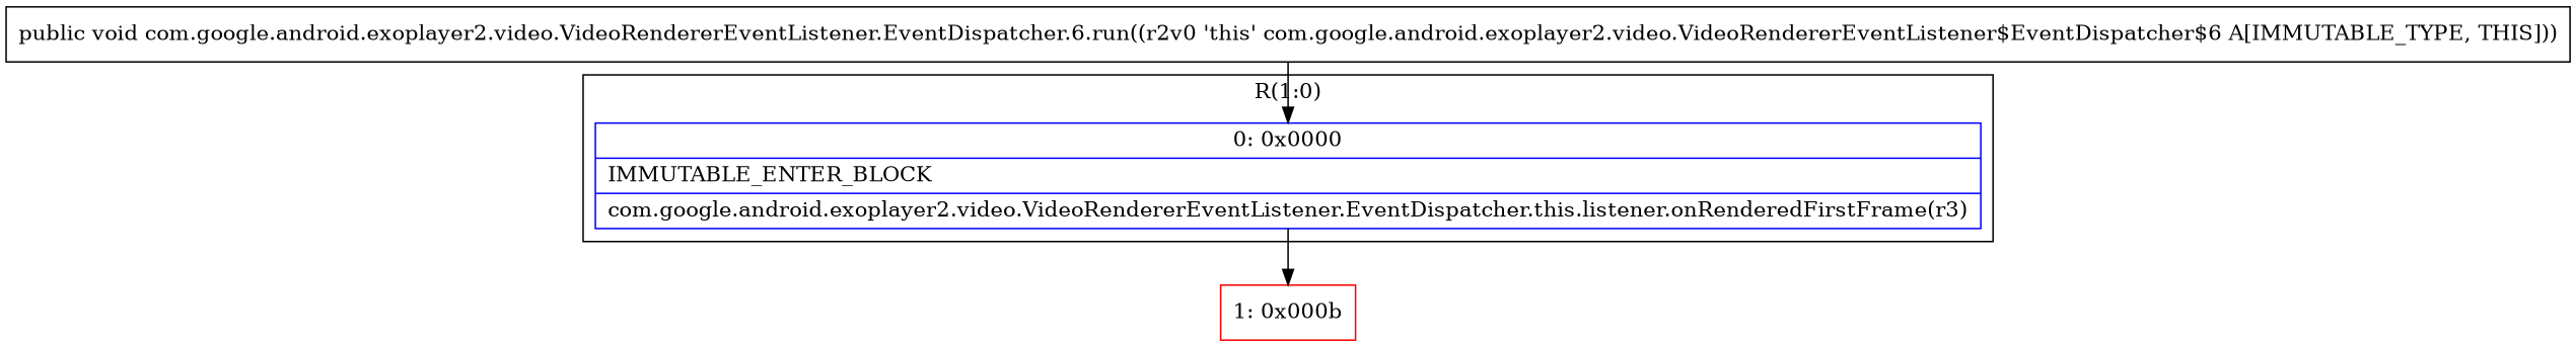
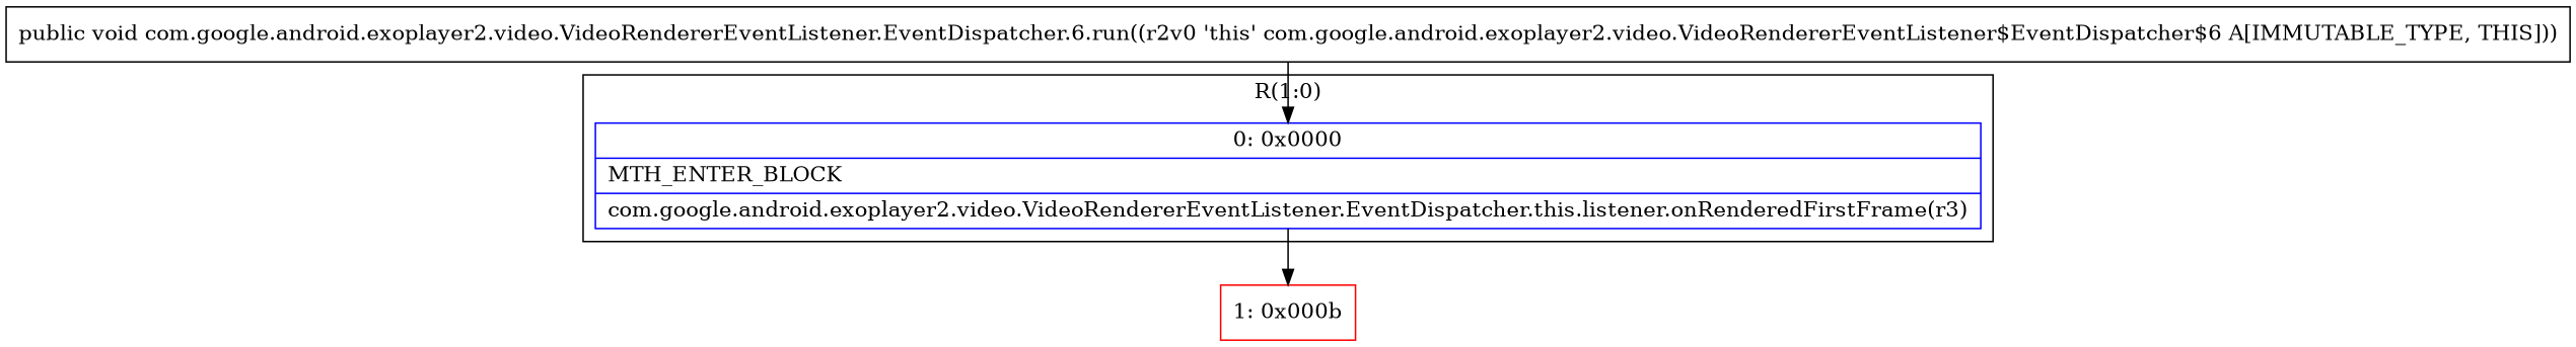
  digraph {
    node [shape=record]
-   n1 [color=blue label="{0\:\ 0x0000|IMMUTABLE_ENTER_BLOCK\l|com.google.android.exoplayer2.video.VideoRendererEventListener.EventDispatcher.this.listener.onRenderedFirstFrame(r3)\l}"]
+   n1 [color=blue label="{0\:\ 0x0000|MTH_ENTER_BLOCK\l|com.google.android.exoplayer2.video.VideoRendererEventListener.EventDispatcher.this.listener.onRenderedFirstFrame(r3)\l}"]
    n2 [color=red label="{1\:\ 0x000b}"]
    n3 [label="{public void com.google.android.exoplayer2.video.VideoRendererEventListener.EventDispatcher.6.run((r2v0 'this' com.google.android.exoplayer2.video.VideoRendererEventListener$EventDispatcher$6 A[IMMUTABLE_TYPE, THIS])) }"]
    subgraph cluster_1 {
      label="R(1:0)"
      n1
    }
    n1 -> n2
    n3 -> n1
  }
